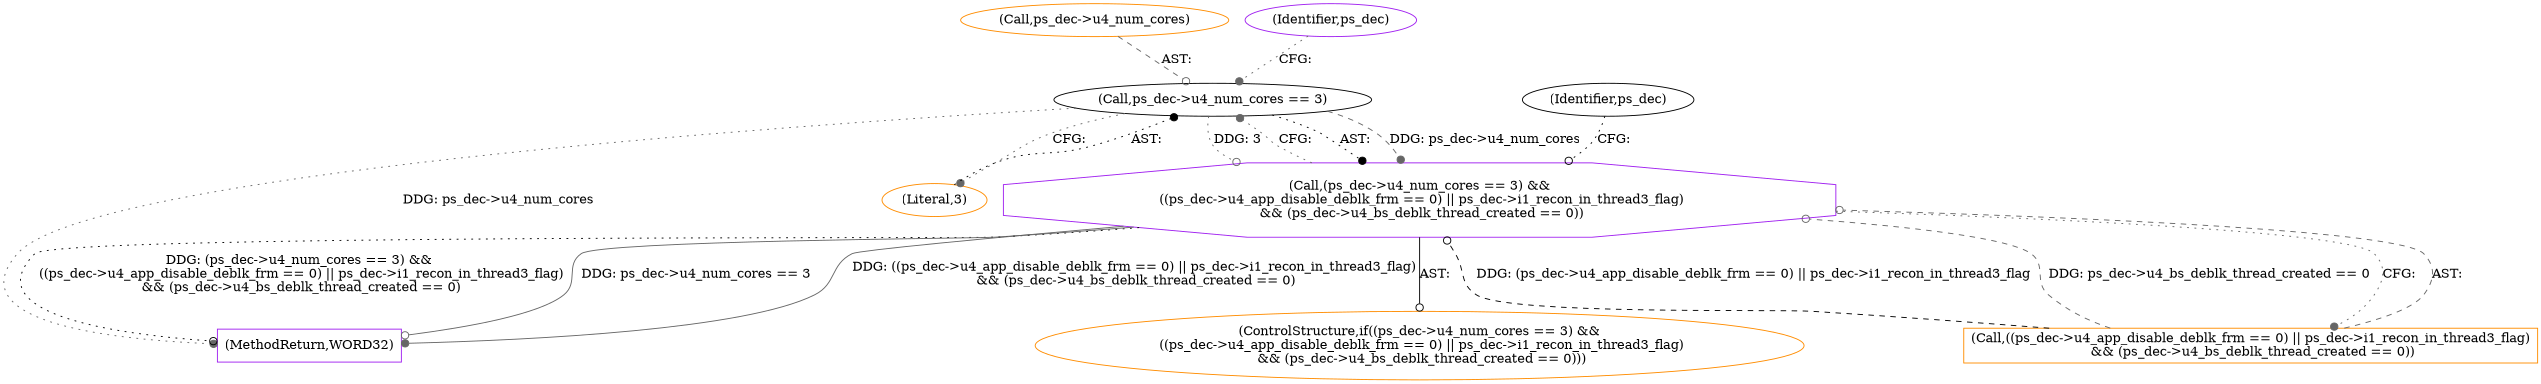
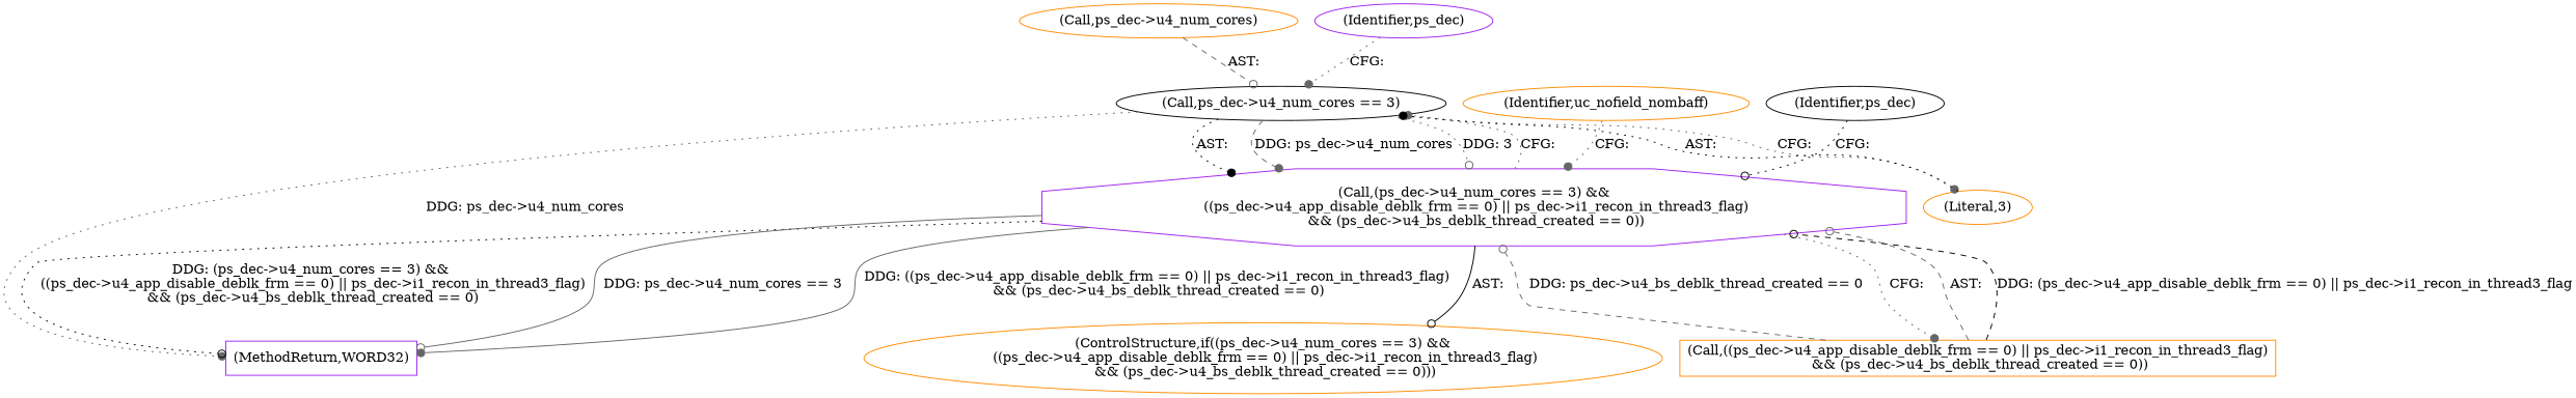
  digraph {
    node [color=darkorange shape=ellipse]
    edge [arrowhead=dot color=gray40 style=dotted]
    n1 [color=black label="(Call,ps_dec->u4_num_cores == 3)"]
    n2 [color=purple label="(Call,(ps_dec->u4_num_cores == 3) &&\n ((ps_dec->u4_app_disable_deblk_frm == 0) || ps_dec->i1_recon_in_thread3_flag)\n && (ps_dec->u4_bs_deblk_thread_created == 0))" shape=octagon]
    n3 [color=purple label="(MethodReturn,WORD32)" shape=box]
    n4 [label="(Literal,3)"]
    n5 [label="(ControlStructure,if((ps_dec->u4_num_cores == 3) &&\n ((ps_dec->u4_app_disable_deblk_frm == 0) || ps_dec->i1_recon_in_thread3_flag)\n && (ps_dec->u4_bs_deblk_thread_created == 0)))"]
    n6 [label="(Call,((ps_dec->u4_app_disable_deblk_frm == 0) || ps_dec->i1_recon_in_thread3_flag)\n && (ps_dec->u4_bs_deblk_thread_created == 0))" shape=box]
+   n7 [label="(Identifier,uc_nofield_nombaff)"]
    n8 [color=black label="(Identifier,ps_dec)"]
    n9 [label="(Call,ps_dec->u4_num_cores)"]
    n10 [color=purple label="(Identifier,ps_dec)"]
    n1 -> n2 [color=black label="AST: "]
    n1 -> n2 [label="DDG: ps_dec->u4_num_cores" style=dashed]
    n1 -> n2 [arrowhead=odot label="DDG: 3"]
    n1 -> n3 [label="DDG: ps_dec->u4_num_cores"]
    n1 -> n4 [label="CFG: "]
    n2 -> n1 [label="CFG: "]
    n2 -> n3 [label="DDG: ((ps_dec->u4_app_disable_deblk_frm == 0) || ps_dec->i1_recon_in_thread3_flag)\n && (ps_dec->u4_bs_deblk_thread_created == 0)" style=solid]
    n2 -> n3 [arrowhead=odot color=black label="DDG: (ps_dec->u4_num_cores == 3) &&\n ((ps_dec->u4_app_disable_deblk_frm == 0) || ps_dec->i1_recon_in_thread3_flag)\n && (ps_dec->u4_bs_deblk_thread_created == 0)"]
    n2 -> n3 [arrowhead=odot label="DDG: ps_dec->u4_num_cores == 3" style=solid]
    n2 -> n5 [arrowhead=odot color=black label="AST: " style=solid]
    n2 -> n6 [label="CFG: "]
    n4 -> n1 [color=black label="AST: "]
    n6 -> n2 [arrowhead=odot label="AST: " style=dashed]
    n6 -> n2 [arrowhead=odot color=black label="DDG: (ps_dec->u4_app_disable_deblk_frm == 0) || ps_dec->i1_recon_in_thread3_flag" style=dashed]
    n6 -> n2 [arrowhead=odot label="DDG: ps_dec->u4_bs_deblk_thread_created == 0" style=dashed]
+   n7 -> n2 [label="CFG: "]
    n8 -> n2 [arrowhead=odot color=black label="CFG: "]
    n9 -> n1 [arrowhead=odot label="AST: " style=dashed]
    n10 -> n1 [label="CFG: "]
  }
